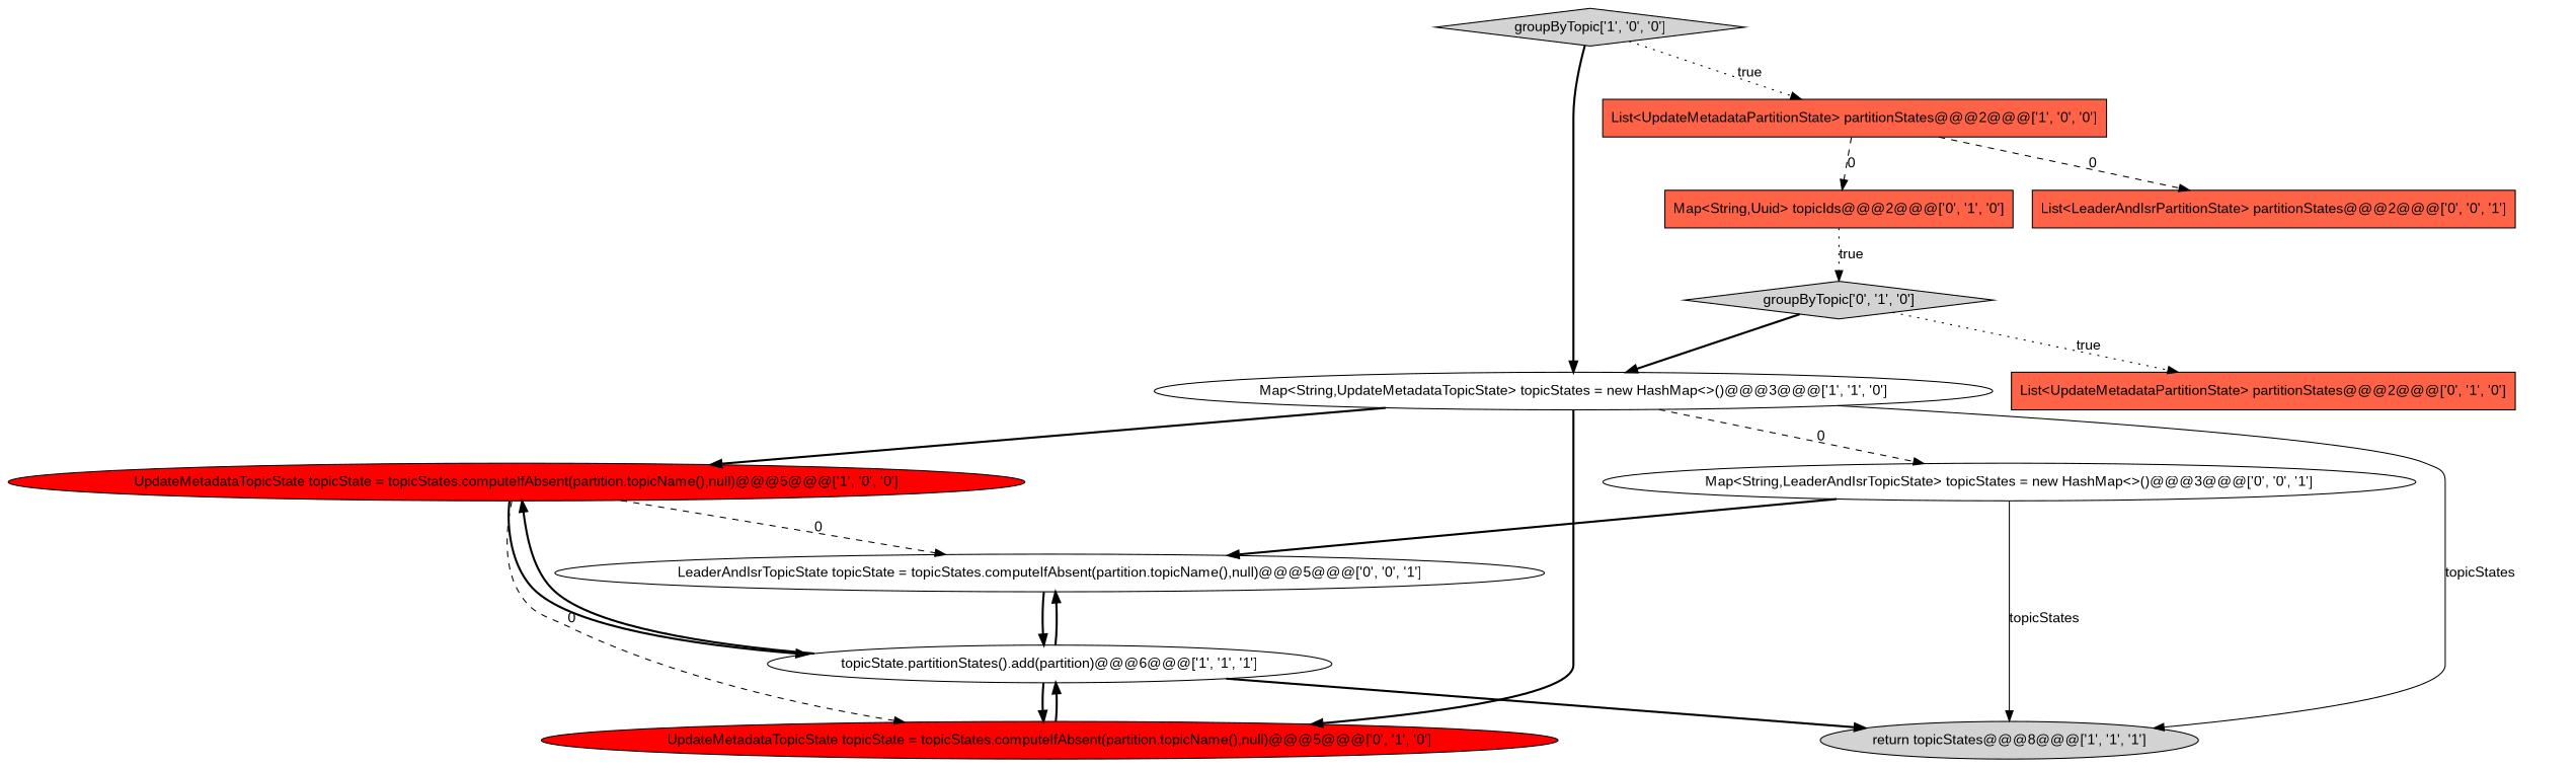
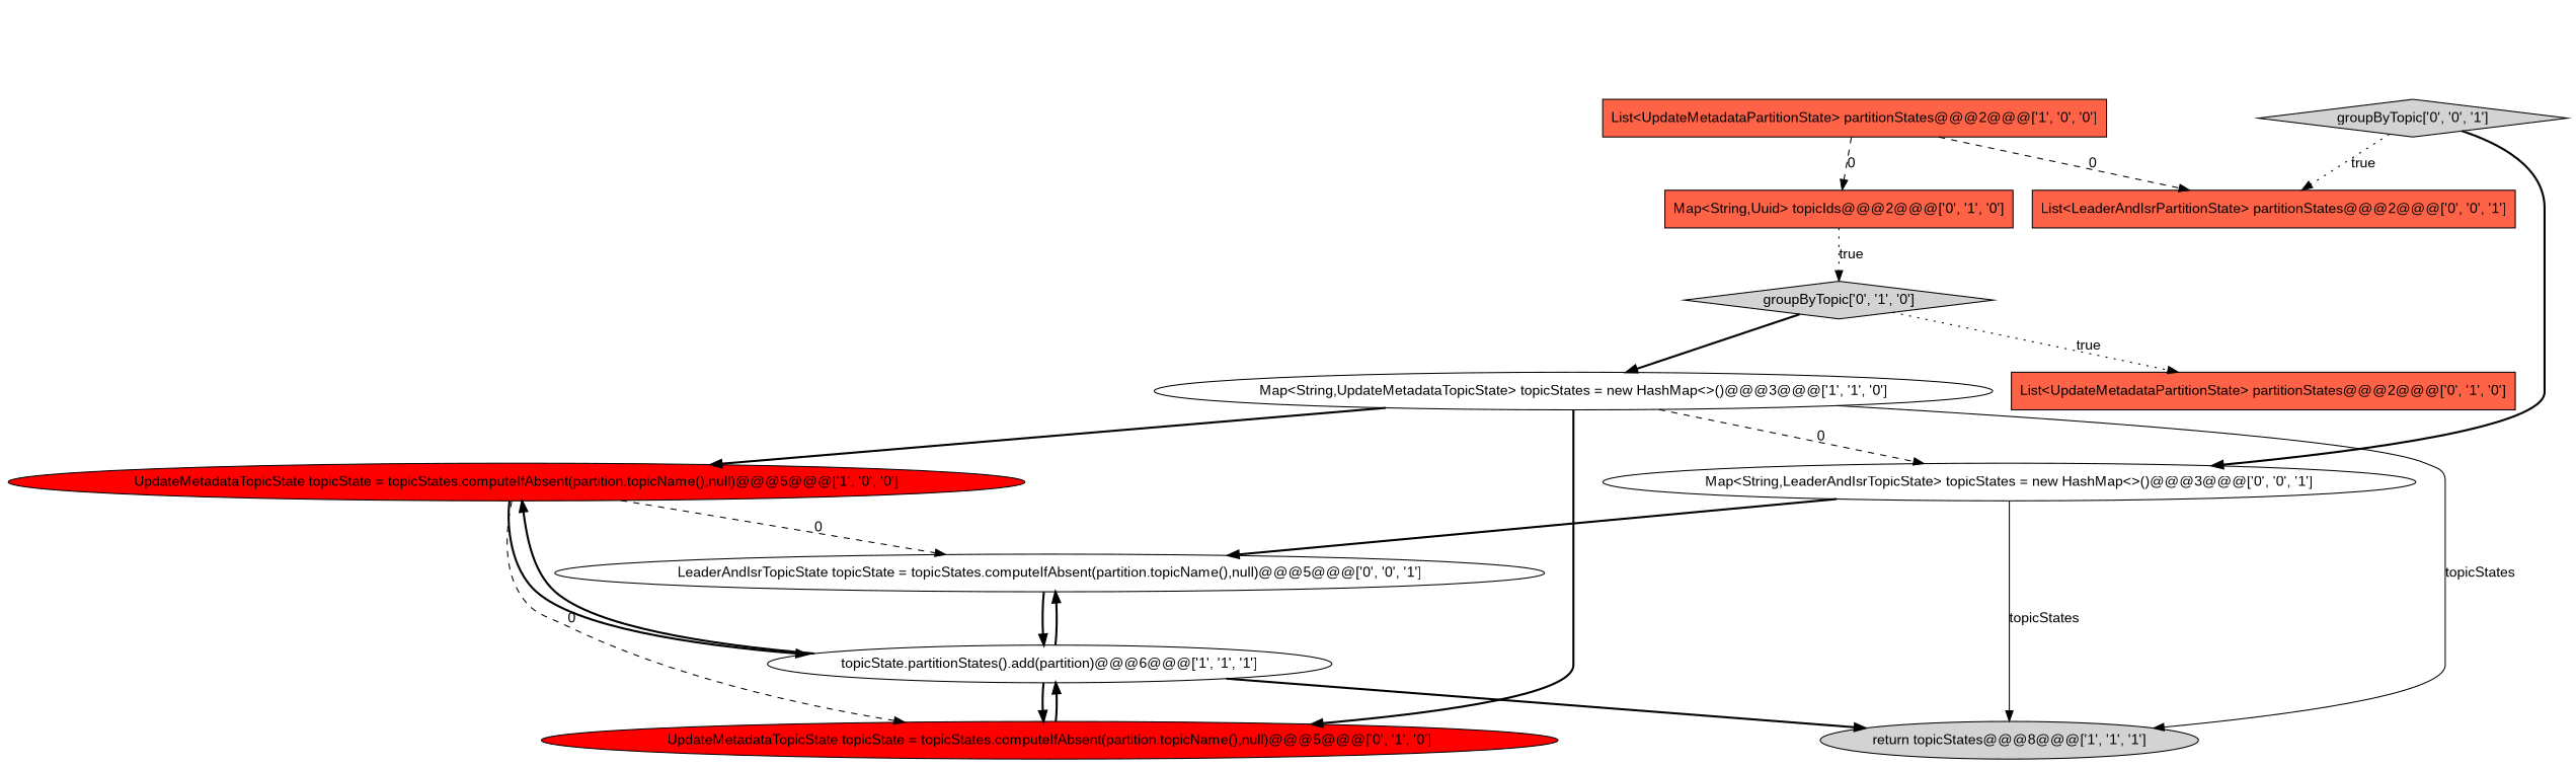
  digraph {
    fontname="Liberation Sans"
    node [fillcolor=white fontname="Liberation Sans" shape=ellipse style=filled]
    edge [fontname="Liberation Sans" style=bold]
    n1 [fillcolor=red label="UpdateMetadataTopicState topicState = topicStates.computeIfAbsent(partition.topicName(),null)@@@5@@@['1', '0', '0']"]
    n2 [label="LeaderAndIsrTopicState topicState = topicStates.computeIfAbsent(partition.topicName(),null)@@@5@@@['0', '0', '1']"]
    n3 [label="topicState.partitionStates().add(partition)@@@6@@@['1', '1', '1']"]
    n4 [fillcolor=red label="UpdateMetadataTopicState topicState = topicStates.computeIfAbsent(partition.topicName(),null)@@@5@@@['0', '1', '0']"]
    n5 [fillcolor=lightgray label="return topicStates@@@8@@@['1', '1', '1']"]
-   n6 [fillcolor=lightgray label="groupByTopic['1', '0', '0']" shape=diamond]
    n7 [fillcolor=tomato label="List<UpdateMetadataPartitionState> partitionStates@@@2@@@['1', '0', '0']" shape=box]
    n8 [label="Map<String,UpdateMetadataTopicState> topicStates = new HashMap<>()@@@3@@@['1', '1', '0']"]
    n9 [fillcolor=tomato label="Map<String,Uuid> topicIds@@@2@@@['0', '1', '0']" shape=box]
    n10 [fillcolor=tomato label="List<LeaderAndIsrPartitionState> partitionStates@@@2@@@['0', '0', '1']" shape=box]
    n11 [label="Map<String,LeaderAndIsrTopicState> topicStates = new HashMap<>()@@@3@@@['0', '0', '1']"]
    n12 [fillcolor=tomato label="List<UpdateMetadataPartitionState> partitionStates@@@2@@@['0', '1', '0']" shape=box]
    n13 [fillcolor=lightgray label="groupByTopic['0', '1', '0']" shape=diamond]
+   n14 [fillcolor=lightgray label="groupByTopic['0', '0', '1']" shape=diamond]
    n1 -> n2 [label=0 style=dashed]
    n1 -> n3
    n1 -> n4 [label=0 style=dashed]
    n2 -> n3
    n3 -> n1
    n3 -> n2
    n3 -> n4
    n3 -> n5
    n4 -> n3
-   n6 -> n7 [label=true style=dotted]
-   n6 -> n8
    n7 -> n9 [label=0 style=dashed]
    n7 -> n10 [label=0 style=dashed]
    n8 -> n1
    n8 -> n4
    n8 -> n5 [label=topicStates style=solid]
    n8 -> n11 [label=0 style=dashed]
    n9 -> n13 [label=true style=dotted]
    n11 -> n2
    n11 -> n5 [label=topicStates style=solid]
    n13 -> n8
    n13 -> n12 [label=true style=dotted]
+   n14 -> n10 [label=true style=dotted]
+   n14 -> n11
  }
